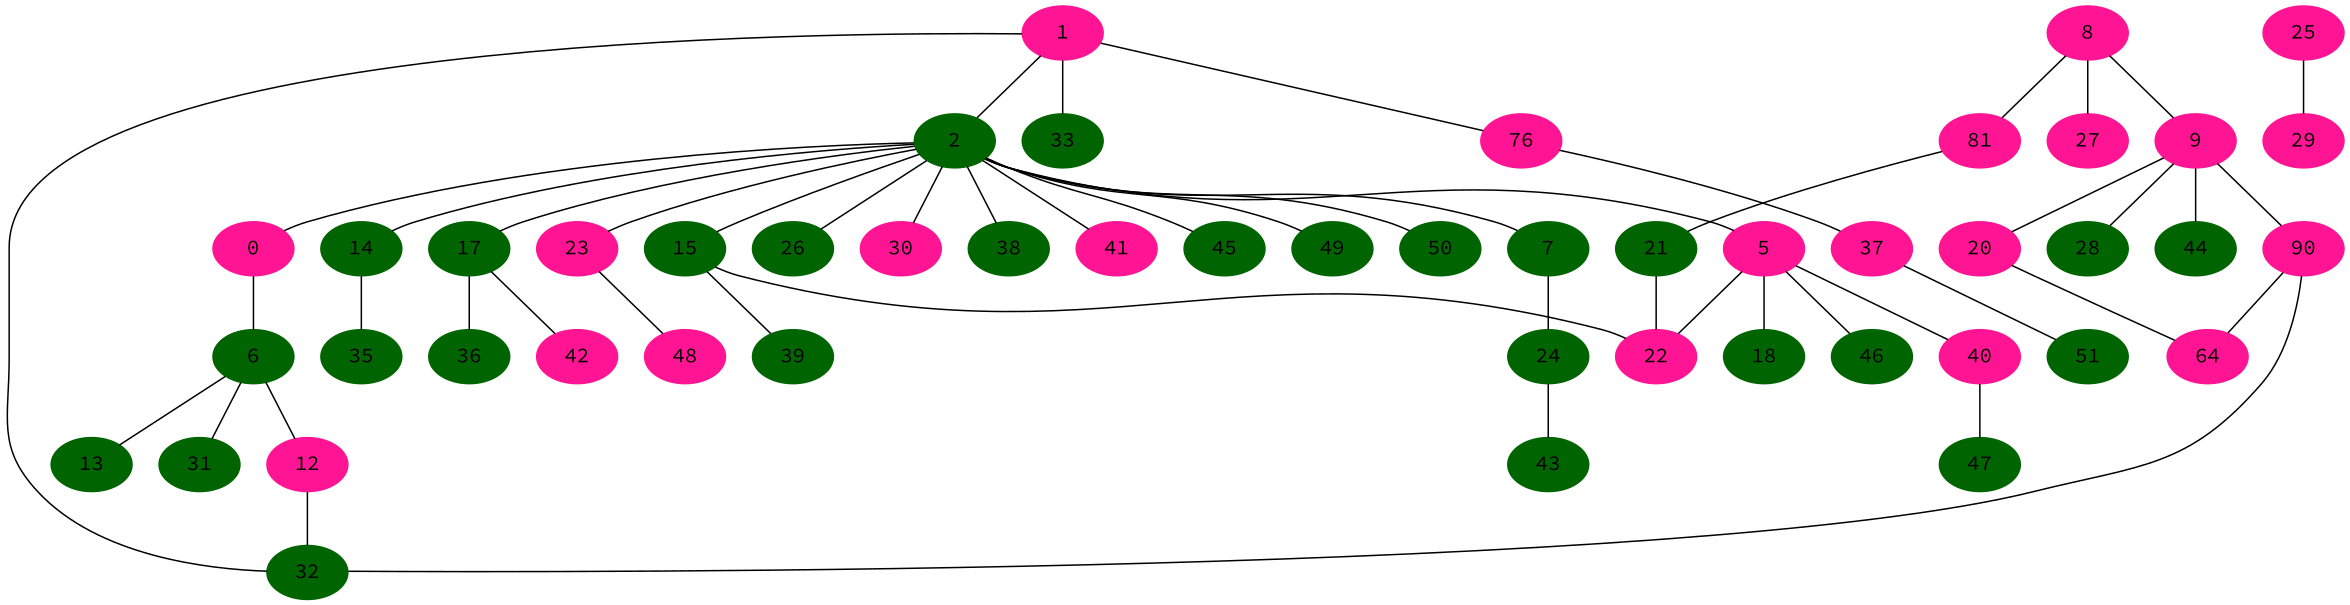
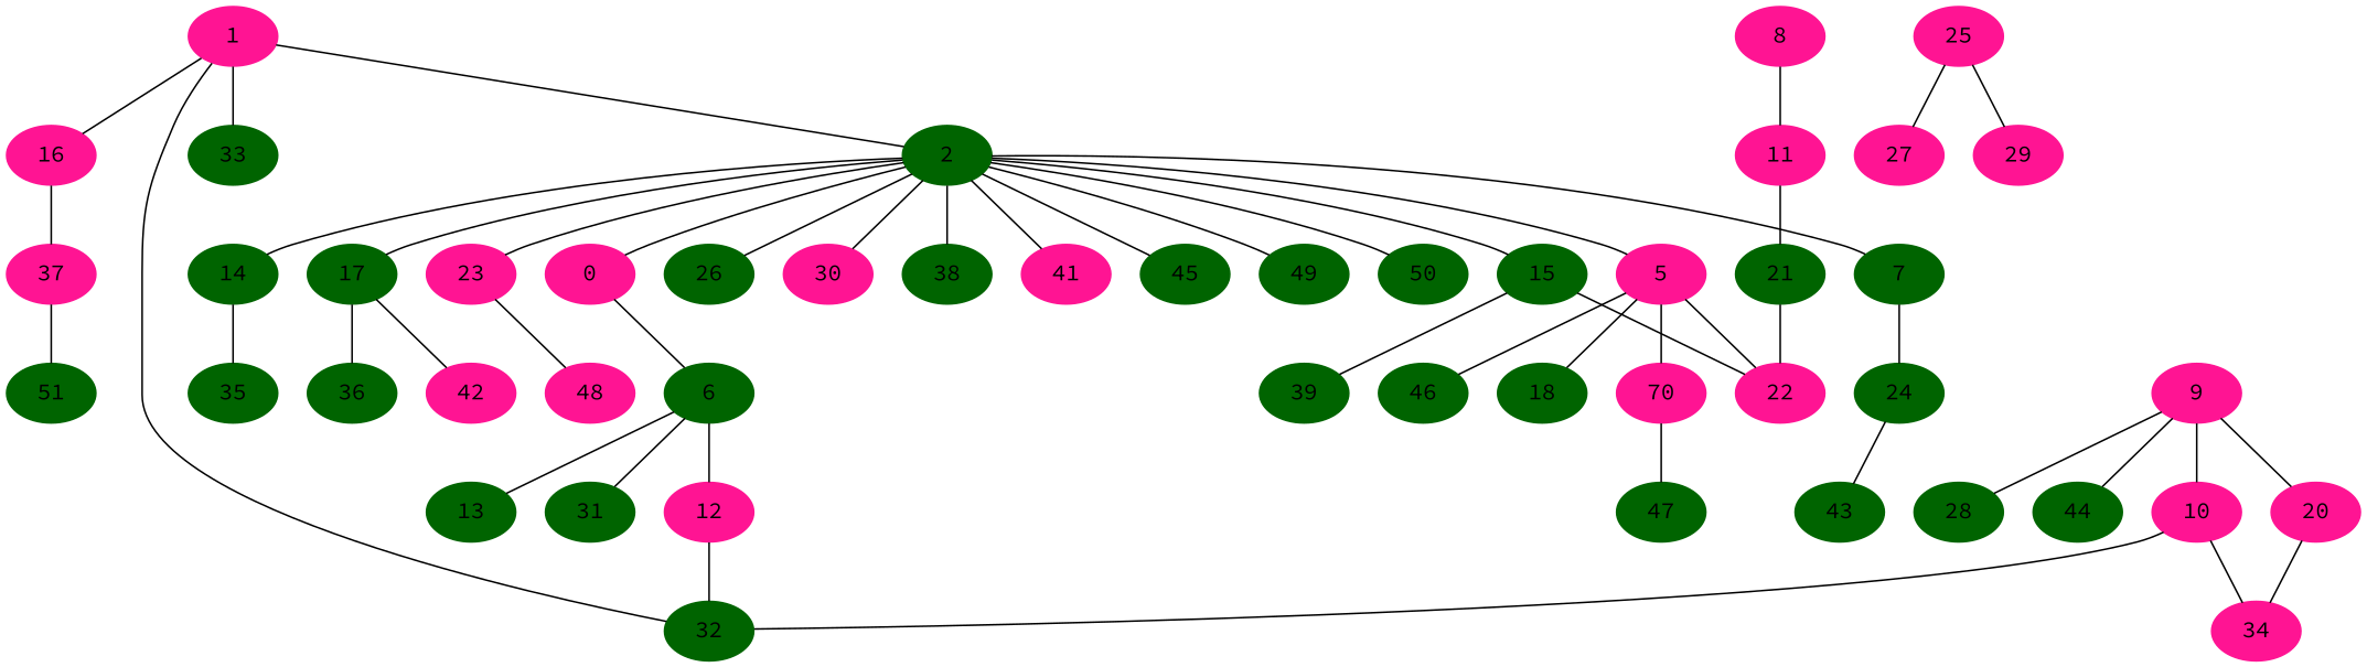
  graph {
    fontname="Source Code Pro"
    node [color=darkgreen fontname="Source Code Pro" style=filled]
    edge [fontname="Source Code Pro" weight=1.0]
    1 [color=deeppink]
    2
-   16 [color=deeppink label=76]
+   16 [color=deeppink]
    32
    33
    n6 [color=deeppink label=0]
    5 [color=deeppink]
    7
    14
    15
    17
    23 [color=deeppink]
    26
    30 [color=deeppink]
    38
    41 [color=deeppink]
    45
    49
    50
    37 [color=deeppink]
    6
    18
-   40 [color=deeppink]
+   40 [color=deeppink label=70]
    46
    22 [color=deeppink]
    24
    35
    39
    36
    42 [color=deeppink]
    48 [color=deeppink]
    12 [color=deeppink]
    13
    31
    8 [color=deeppink]
    9 [color=deeppink]
-   11 [color=deeppink label=81]
+   11 [color=deeppink]
    27 [color=deeppink]
    47
    43
-   10 [color=deeppink label=90]
+   10 [color=deeppink]
    20 [color=deeppink]
    28
    44
    21
-   34 [color=deeppink label=64]
+   34 [color=deeppink]
    51
    25 [color=deeppink]
    29 [color=deeppink]
    1 -- 2
    1 -- 16
    1 -- 32
    1 -- 33 [weight=2.0]
    2 -- n6
    2 -- 5
    2 -- 7
    2 -- 14
    2 -- 15
    2 -- 17
    2 -- 23
    2 -- 26
    2 -- 30
    2 -- 38
    2 -- 41
    2 -- 45
    2 -- 49
    2 -- 50
    16 -- 37
    n6 -- 6
    5 -- 18
    5 -- 40
    5 -- 46
    5 -- 22
    7 -- 24
    14 -- 35
    15 -- 22
    15 -- 39
    17 -- 36
    17 -- 42
    23 -- 48
    37 -- 51
    6 -- 12 [weight=4.0]
    6 -- 13
    6 -- 31
    40 -- 47
    24 -- 43
    12 -- 32
-   8 -- 9
    8 -- 11
-   8 -- 27
+   25 -- 27
    9 -- 10 [weight=3.0]
    9 -- 20
    9 -- 28
    9 -- 44
    11 -- 21
    10 -- 32
    10 -- 34
    20 -- 34
    21 -- 22 [weight=4.0]
    25 -- 29
  }
